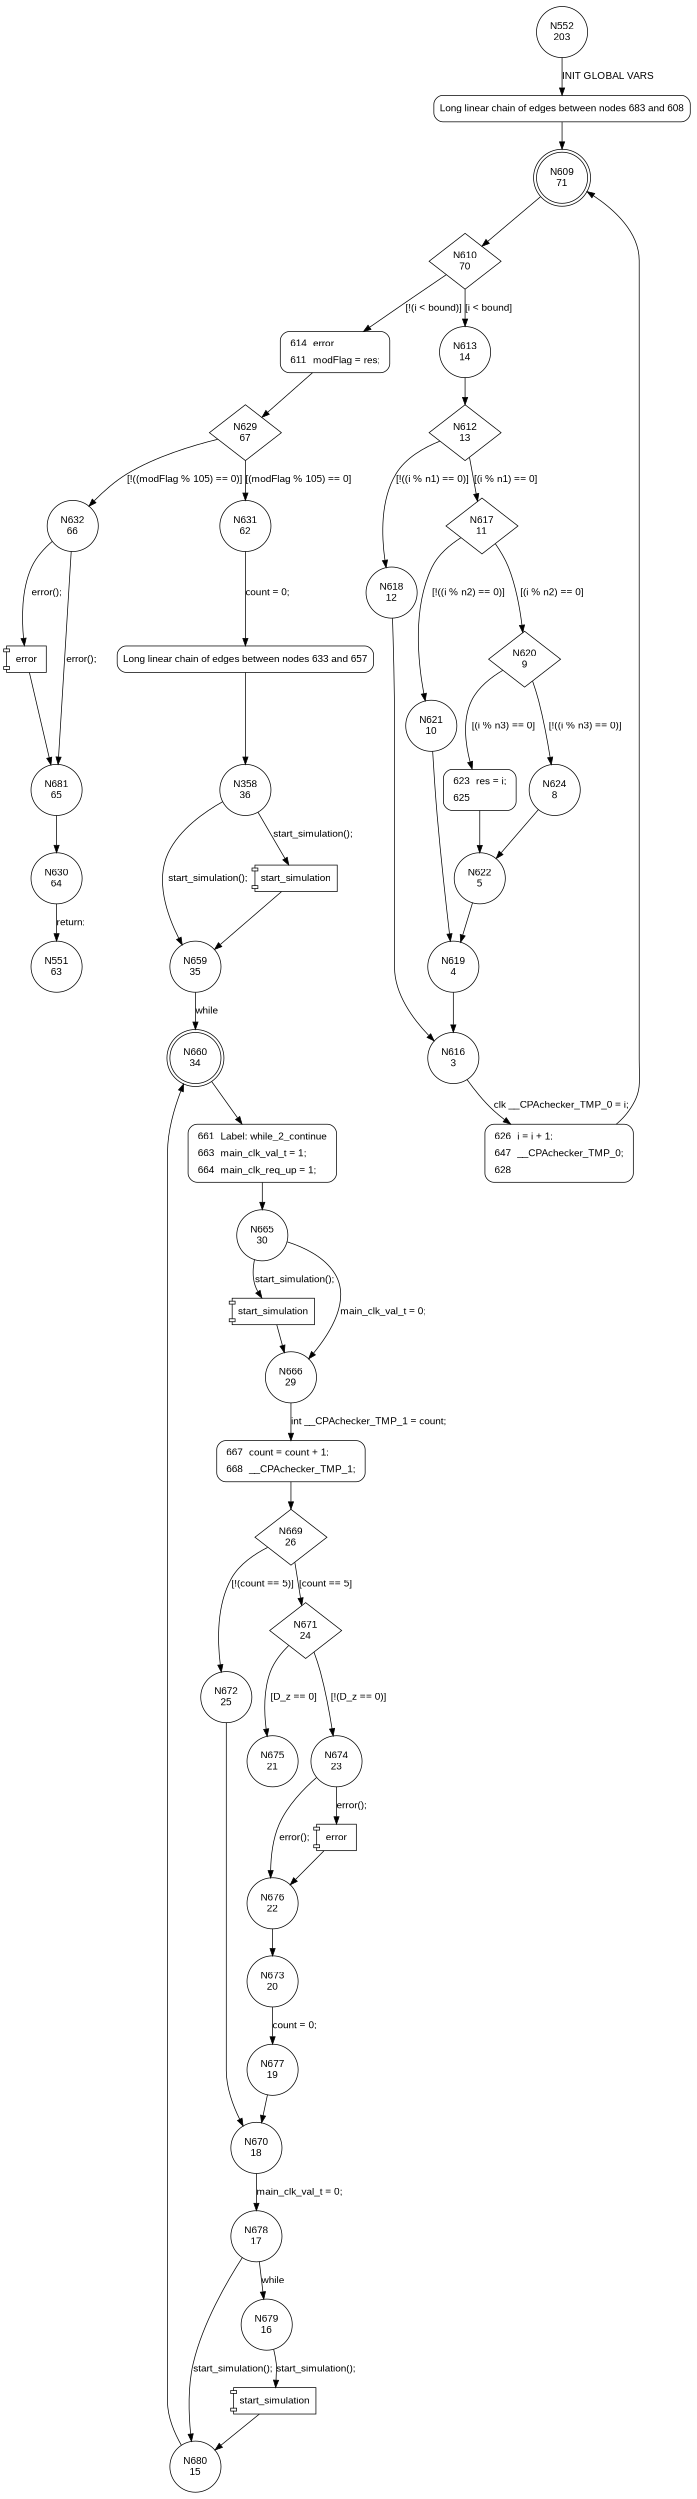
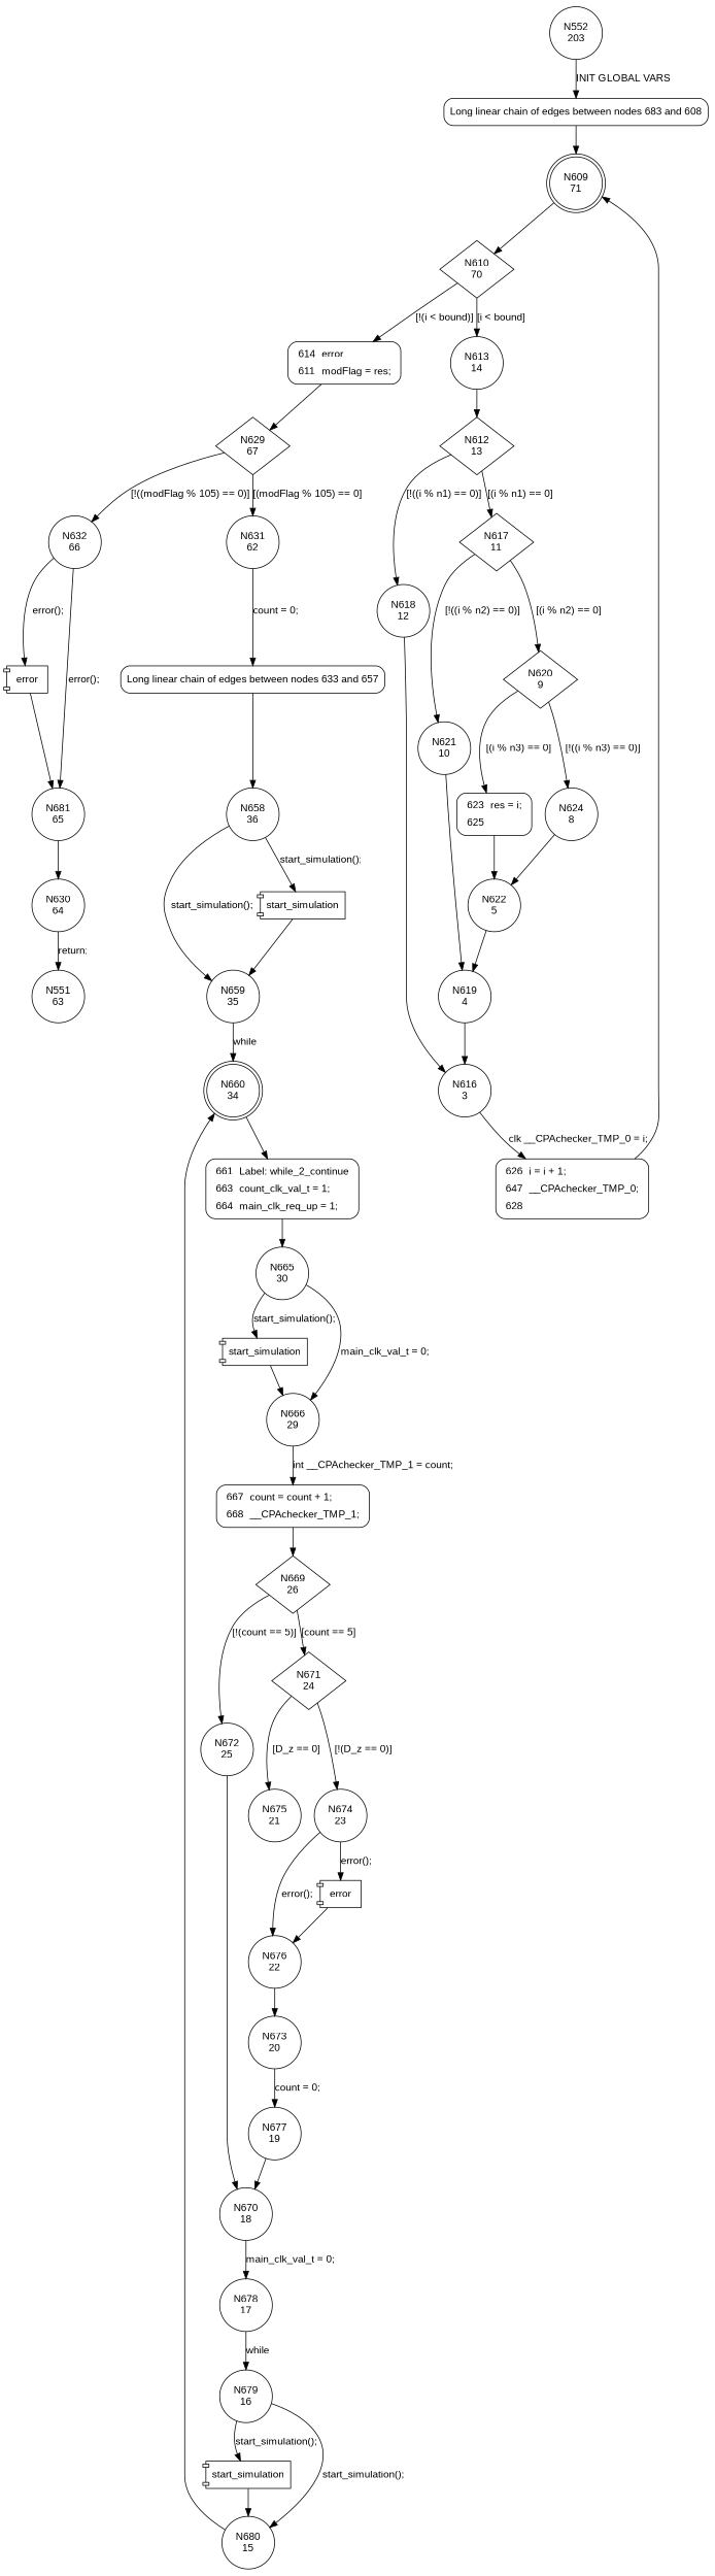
  digraph {
    fontname="Liberation Sans"
    node [fontname="Liberation Sans" shape=circle]
    edge [fontname="Liberation Sans"]
    n1 [label="N552\n203"]
    n2 [fillcolor=white label="Long linear chain of edges between nodes 683 and 608" penwidth=1 shape=Mrecord style="filled,bold"]
    n3 [label="N609\n71" shape=doublecircle]
    n4 [label="N610\n70" shape=diamond]
    n5 [label="N613\n14"]
    n6 [fillcolor=white label=<<table border="0" cellborder="0" cellpadding="3" bgcolor="white"><tr><td align="right">614</td><td align="left">error</td></tr><tr><td align="right">611</td><td align="left">modFlag = res;</td></tr></table>> penwidth=1 shape=Mrecord style="filled,bold"]
    n7 [label="N612\n13" shape=diamond]
    n8 [label="N629\n67" shape=diamond]
    n9 [label="N617\n11" shape=diamond]
    n10 [label="N618\n12"]
    n11 [label="N631\n62"]
    n12 [label="N632\n66"]
    n13 [fillcolor=white label="Long linear chain of edges between nodes 633 and 657" penwidth=1 shape=Mrecord style="filled,bold"]
    n14 [label="N681\n65"]
    n15 [label=error shape=component]
-   n16 [label="N358\n36"]
+   n16 [label="N658\n36"]
    n17 [label="N630\n64"]
    n18 [label="N551\n63"]
    n19 [label="N659\n35"]
    n20 [label=start_simulation shape=component]
    n21 [label="N660\n34" shape=doublecircle]
-   n22 [fillcolor=white label=<<table border="0" cellborder="0" cellpadding="3" bgcolor="white"><tr><td align="right">661</td><td align="left">Label: while_2_continue</td></tr><tr><td align="right">663</td><td align="left">main_clk_val_t = 1;</td></tr><tr><td align="right">664</td><td align="left">main_clk_req_up = 1;</td></tr></table>> penwidth=1 shape=Mrecord style="filled,bold"]
+   n22 [fillcolor=white label=<<table border="0" cellborder="0" cellpadding="3" bgcolor="white"><tr><td align="right">661</td><td align="left">Label: while_2_continue</td></tr><tr><td align="right">663</td><td align="left">count_clk_val_t = 1;</td></tr><tr><td align="right">664</td><td align="left">main_clk_req_up = 1;</td></tr></table>> penwidth=1 shape=Mrecord style="filled,bold"]
    n23 [label="N665\n30"]
    n24 [label="N666\n29"]
    n25 [label=start_simulation shape=component]
    n26 [fillcolor=white label=<<table border="0" cellborder="0" cellpadding="3" bgcolor="white"><tr><td align="right">667</td><td align="left">count = count + 1;</td></tr><tr><td align="right">668</td><td align="left">__CPAchecker_TMP_1;</td></tr></table>> penwidth=1 shape=Mrecord style="filled,bold"]
    n27 [label="N669\n26" shape=diamond]
    n28 [label="N671\n24" shape=diamond]
    n29 [label="N672\n25"]
    n30 [label="N675\n21"]
    n31 [label="N674\n23"]
    n32 [label="N670\n18"]
    n33 [label="N676\n22"]
    n34 [label=error shape=component]
    n35 [label="N678\n17"]
    n36 [label="N679\n16"]
    n37 [label="N680\n15"]
    n38 [label=start_simulation shape=component]
    n39 [label="N673\n20"]
    n40 [label="N677\n19"]
    n41 [label="N620\n9" shape=diamond]
    n42 [label="N621\n10"]
    n43 [label="N616\n3"]
    n44 [fillcolor=white label=<<table border="0" cellborder="0" cellpadding="3" bgcolor="white"><tr><td align="right">623</td><td align="left">res = i;</td></tr><tr><td align="right">625</td><td align="left"></td></tr></table>> penwidth=1 shape=Mrecord style="filled,bold"]
    n45 [label="N624\n8"]
    n46 [label="N619\n4"]
    n47 [fillcolor=white label=<<table border="0" cellborder="0" cellpadding="3" bgcolor="white"><tr><td align="right">626</td><td align="left">i = i + 1;</td></tr><tr><td align="right">647</td><td align="left">__CPAchecker_TMP_0;</td></tr><tr><td align="right">628</td><td align="left"></td></tr></table>> penwidth=1 shape=Mrecord style="filled,bold"]
    n48 [label="N622\n5"]
    n1 -> n2 [label="INIT GLOBAL VARS"]
    n2 -> n3
    n3 -> n4
    n4 -> n5 [label="[i < bound]"]
    n4 -> n6 [label="[!(i < bound)]"]
    n5 -> n7
    n6 -> n8
    n7 -> n9 [label="[(i % n1) == 0]"]
    n7 -> n10 [label="[!((i % n1) == 0)]"]
    n8 -> n11 [label="[(modFlag % 105) == 0]"]
    n8 -> n12 [label="[!((modFlag % 105) == 0)]"]
    n9 -> n41 [label="[(i % n2) == 0]"]
    n9 -> n42 [label="[!((i % n2) == 0)]"]
    n10 -> n43
    n11 -> n13 [label="count = 0;"]
    n12 -> n14 [label="error();"]
    n12 -> n15 [label="error();"]
    n13 -> n16
    n14 -> n17
    n15 -> n14
    n16 -> n19 [label="start_simulation();"]
    n16 -> n20 [label="start_simulation();"]
    n17 -> n18 [label="return;"]
    n19 -> n21 [label=while]
    n20 -> n19
    n21 -> n22
    n22 -> n23
    n23 -> n24 [label="main_clk_val_t = 0;"]
    n23 -> n25 [label="start_simulation();"]
    n24 -> n26 [label="int __CPAchecker_TMP_1 = count;"]
    n25 -> n24
    n26 -> n27
    n27 -> n28 [label="[count == 5]"]
    n27 -> n29 [label="[!(count == 5)]"]
    n28 -> n30 [label="[D_z == 0]"]
    n28 -> n31 [label="[!(D_z == 0)]"]
    n29 -> n32
    n31 -> n33 [label="error();"]
    n31 -> n34 [label="error();"]
    n32 -> n35 [label="main_clk_val_t = 0;"]
    n33 -> n39
    n34 -> n33
    n35 -> n36 [label=while]
-   n35 -> n37 [label="start_simulation();"]
+   n36 -> n37 [label="start_simulation();"]
    n36 -> n38 [label="start_simulation();"]
    n37 -> n21
    n38 -> n37
    n39 -> n40 [label="count = 0;"]
    n40 -> n32
    n41 -> n44 [label="[(i % n3) == 0]"]
    n41 -> n45 [label="[!((i % n3) == 0)]"]
    n42 -> n46
    n43 -> n47 [label="clk __CPAchecker_TMP_0 = i;"]
    n44 -> n48
    n45 -> n48
    n46 -> n43
    n47 -> n3
    n48 -> n46
  }
